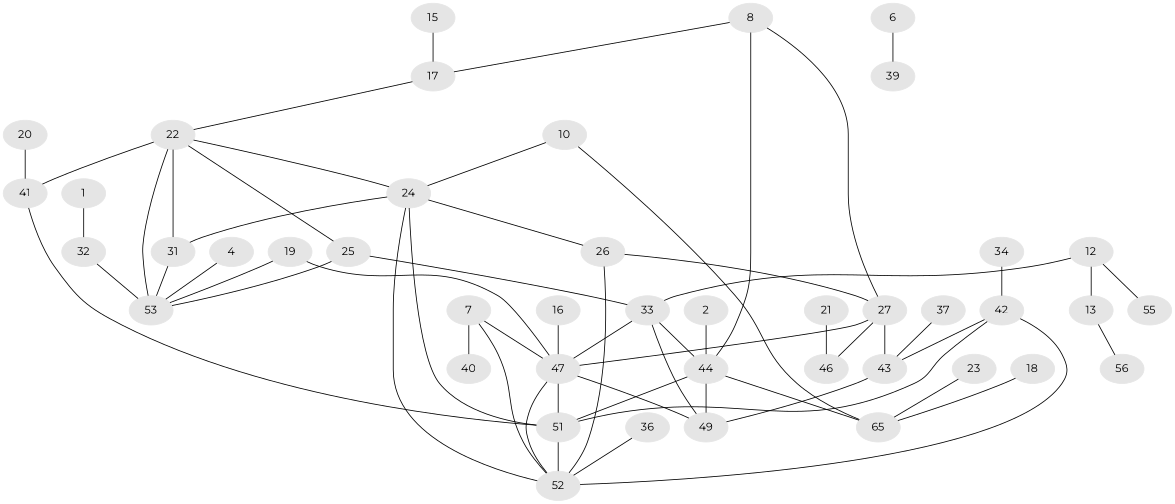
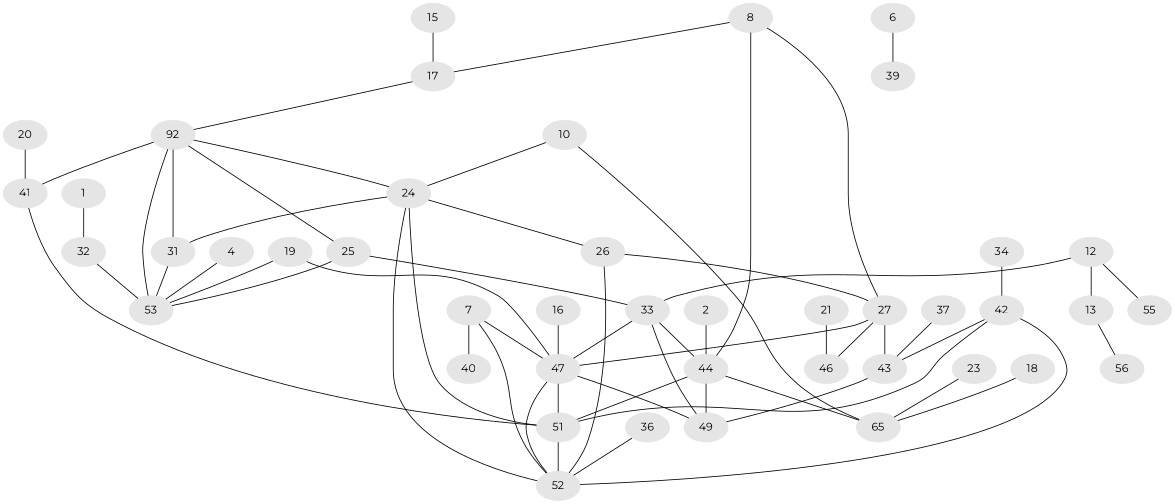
  graph {
    fontname=Montserrat
    node [color=gray90 fontname=Montserrat style=filled]
    edge [fontname=Montserrat weight=1.0]
    1
    32
    53
    2
    44
    n6 [label=65]
    51
    49
    4
    6
    39
    7
    40
    47
    52
    8
    17
    27
-   22
+   22 [label=92]
    46
    43
    10
    24
    31
    26
    12
    13
    33
    55
    56
    15
    16
    41
    25
    18
    19
    20
    21
    23
    34
    42
    36
    37
    1 -- 32
    32 -- 53 [weight=2.0]
    2 -- 44
    44 -- n6
    44 -- 51
    44 -- 49
    51 -- 52
    4 -- 53
    6 -- 39
    7 -- 40
    7 -- 47
    7 -- 52
    47 -- 51
    47 -- 49 [weight=3.0]
    47 -- 52
    8 -- 44
    8 -- 17
    8 -- 27
    17 -- 22
    27 -- 47
    27 -- 46
    27 -- 43
    22 -- 53 [weight=2.0]
    22 -- 24
    22 -- 31
    22 -- 41
    22 -- 25
    43 -- 49 [weight=2.0]
    10 -- n6
    10 -- 24
    24 -- 51
    24 -- 52
    24 -- 31
    24 -- 26
    31 -- 53
    26 -- 52
    26 -- 27
    12 -- 13
    12 -- 33
    12 -- 55
    13 -- 56
    33 -- 44
    33 -- 49
    33 -- 47
    15 -- 17
    16 -- 47
    41 -- 51
    25 -- 53
    25 -- 33
    18 -- n6
    19 -- 53
    19 -- 47
    20 -- 41
    21 -- 46
    23 -- n6
    34 -- 42
    42 -- 51
    42 -- 52
    42 -- 43
    36 -- 52
    37 -- 43
  }
